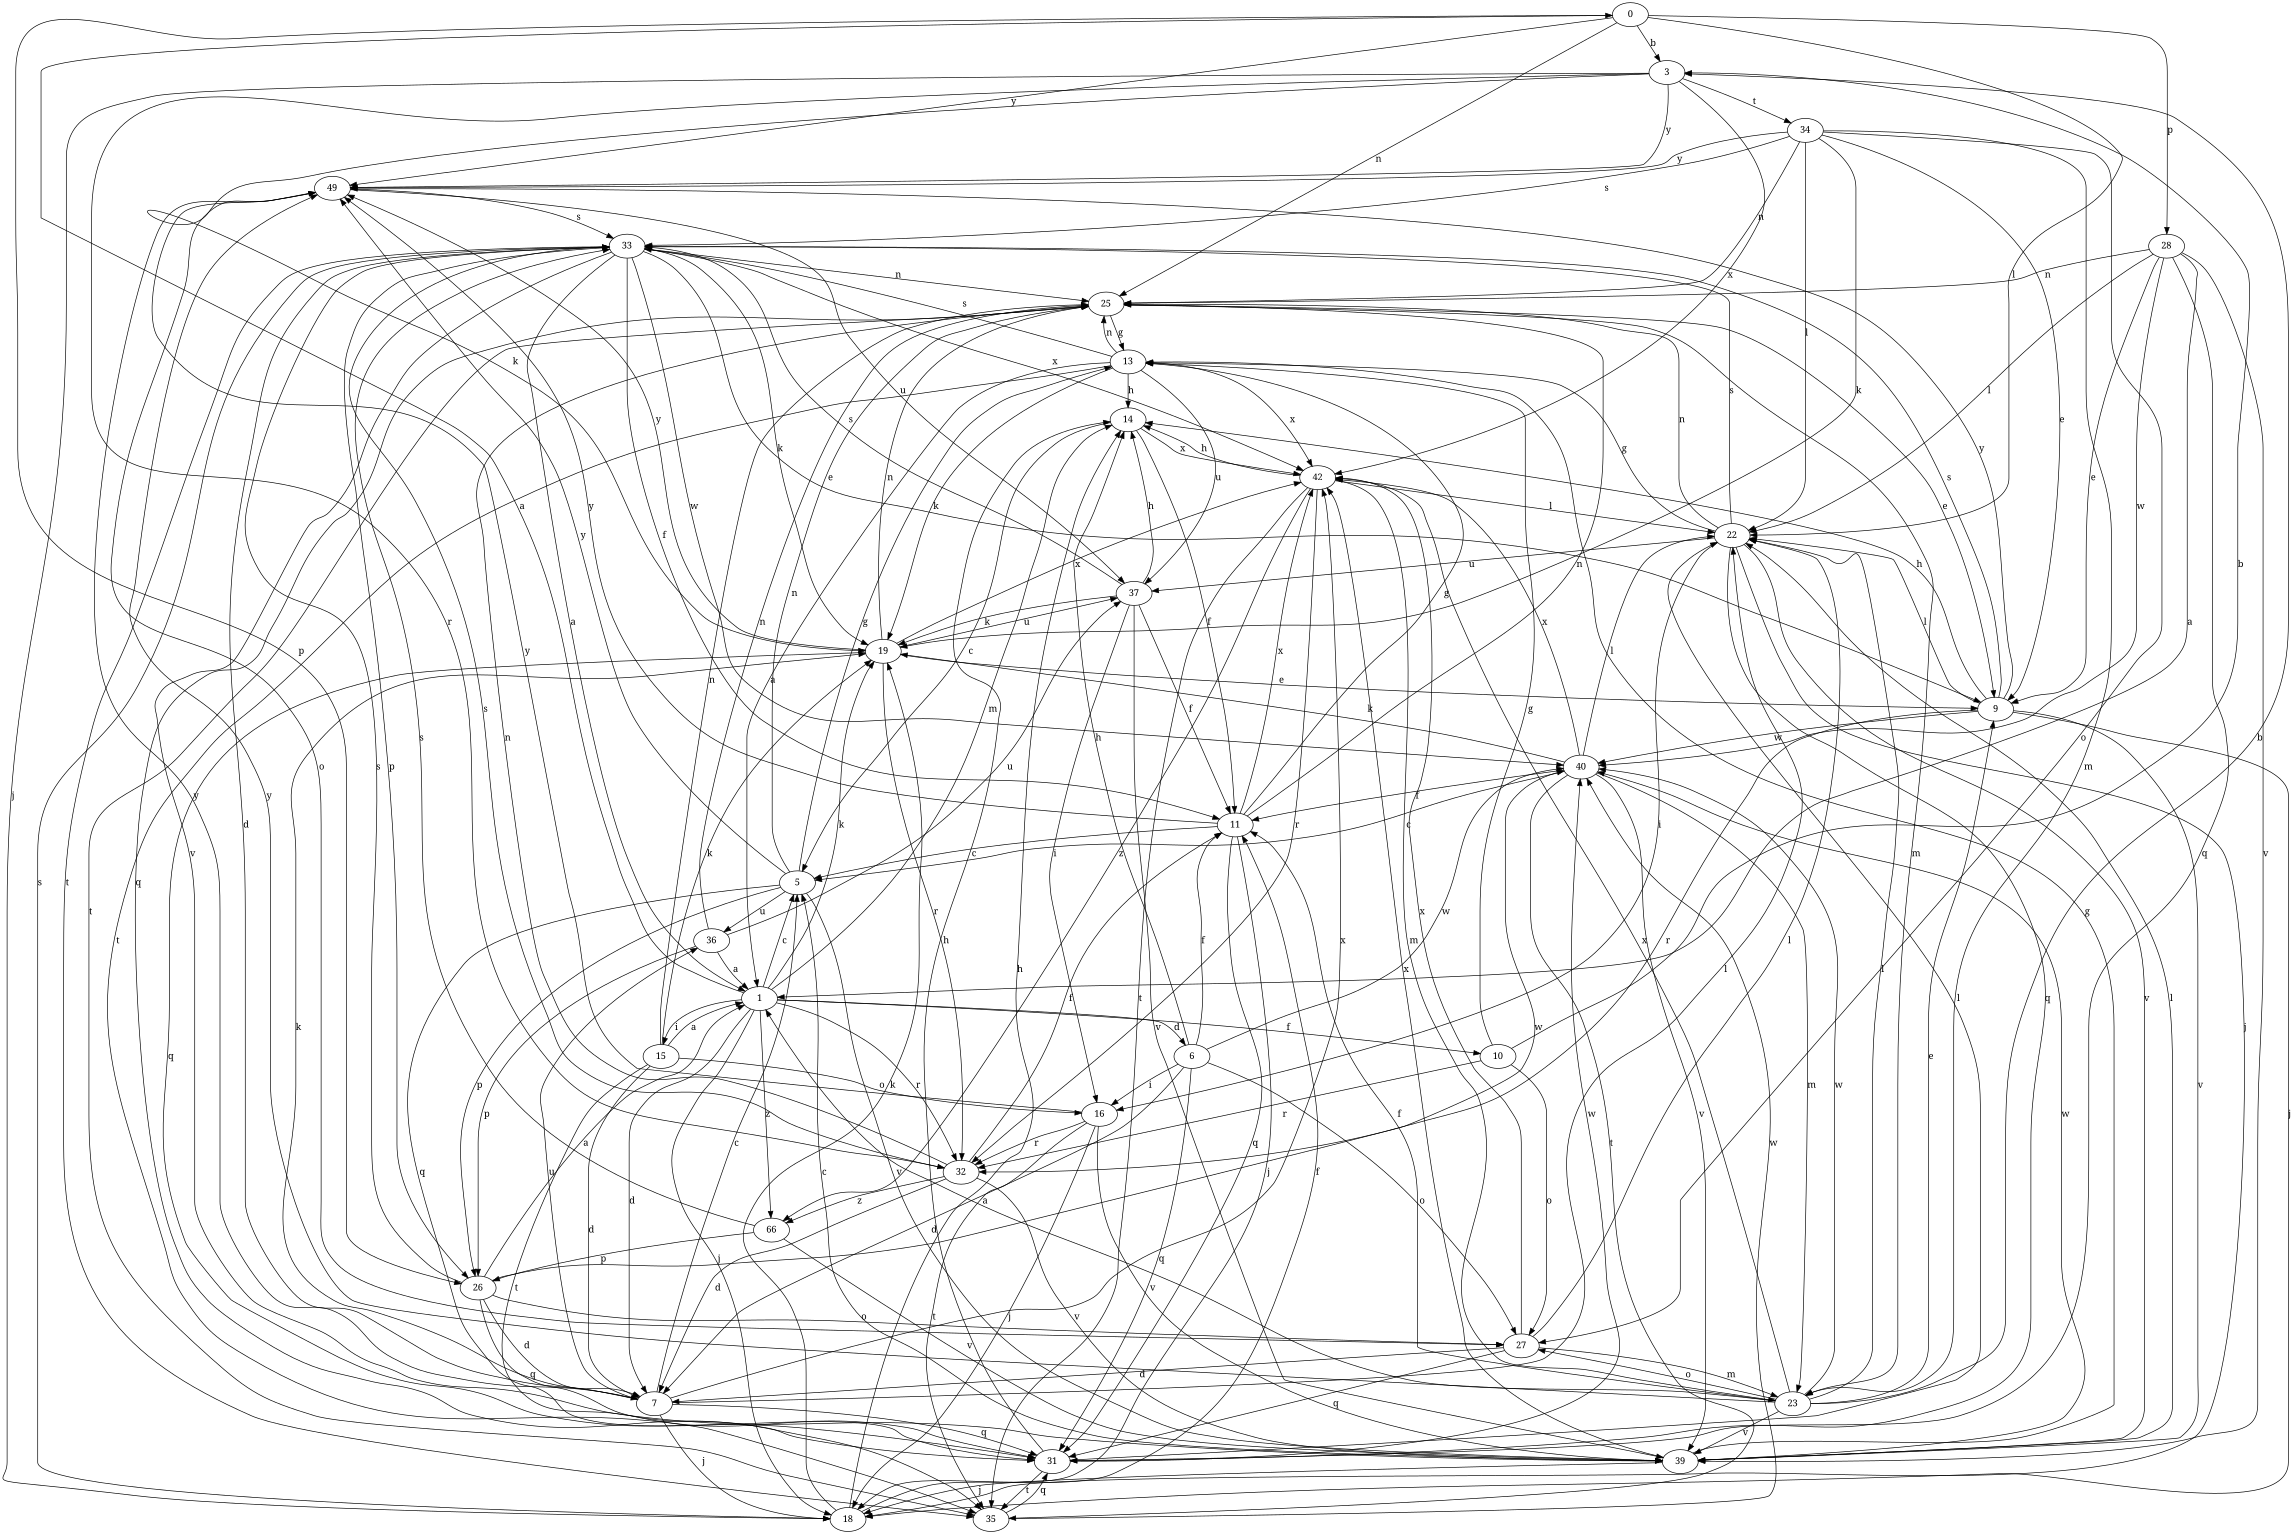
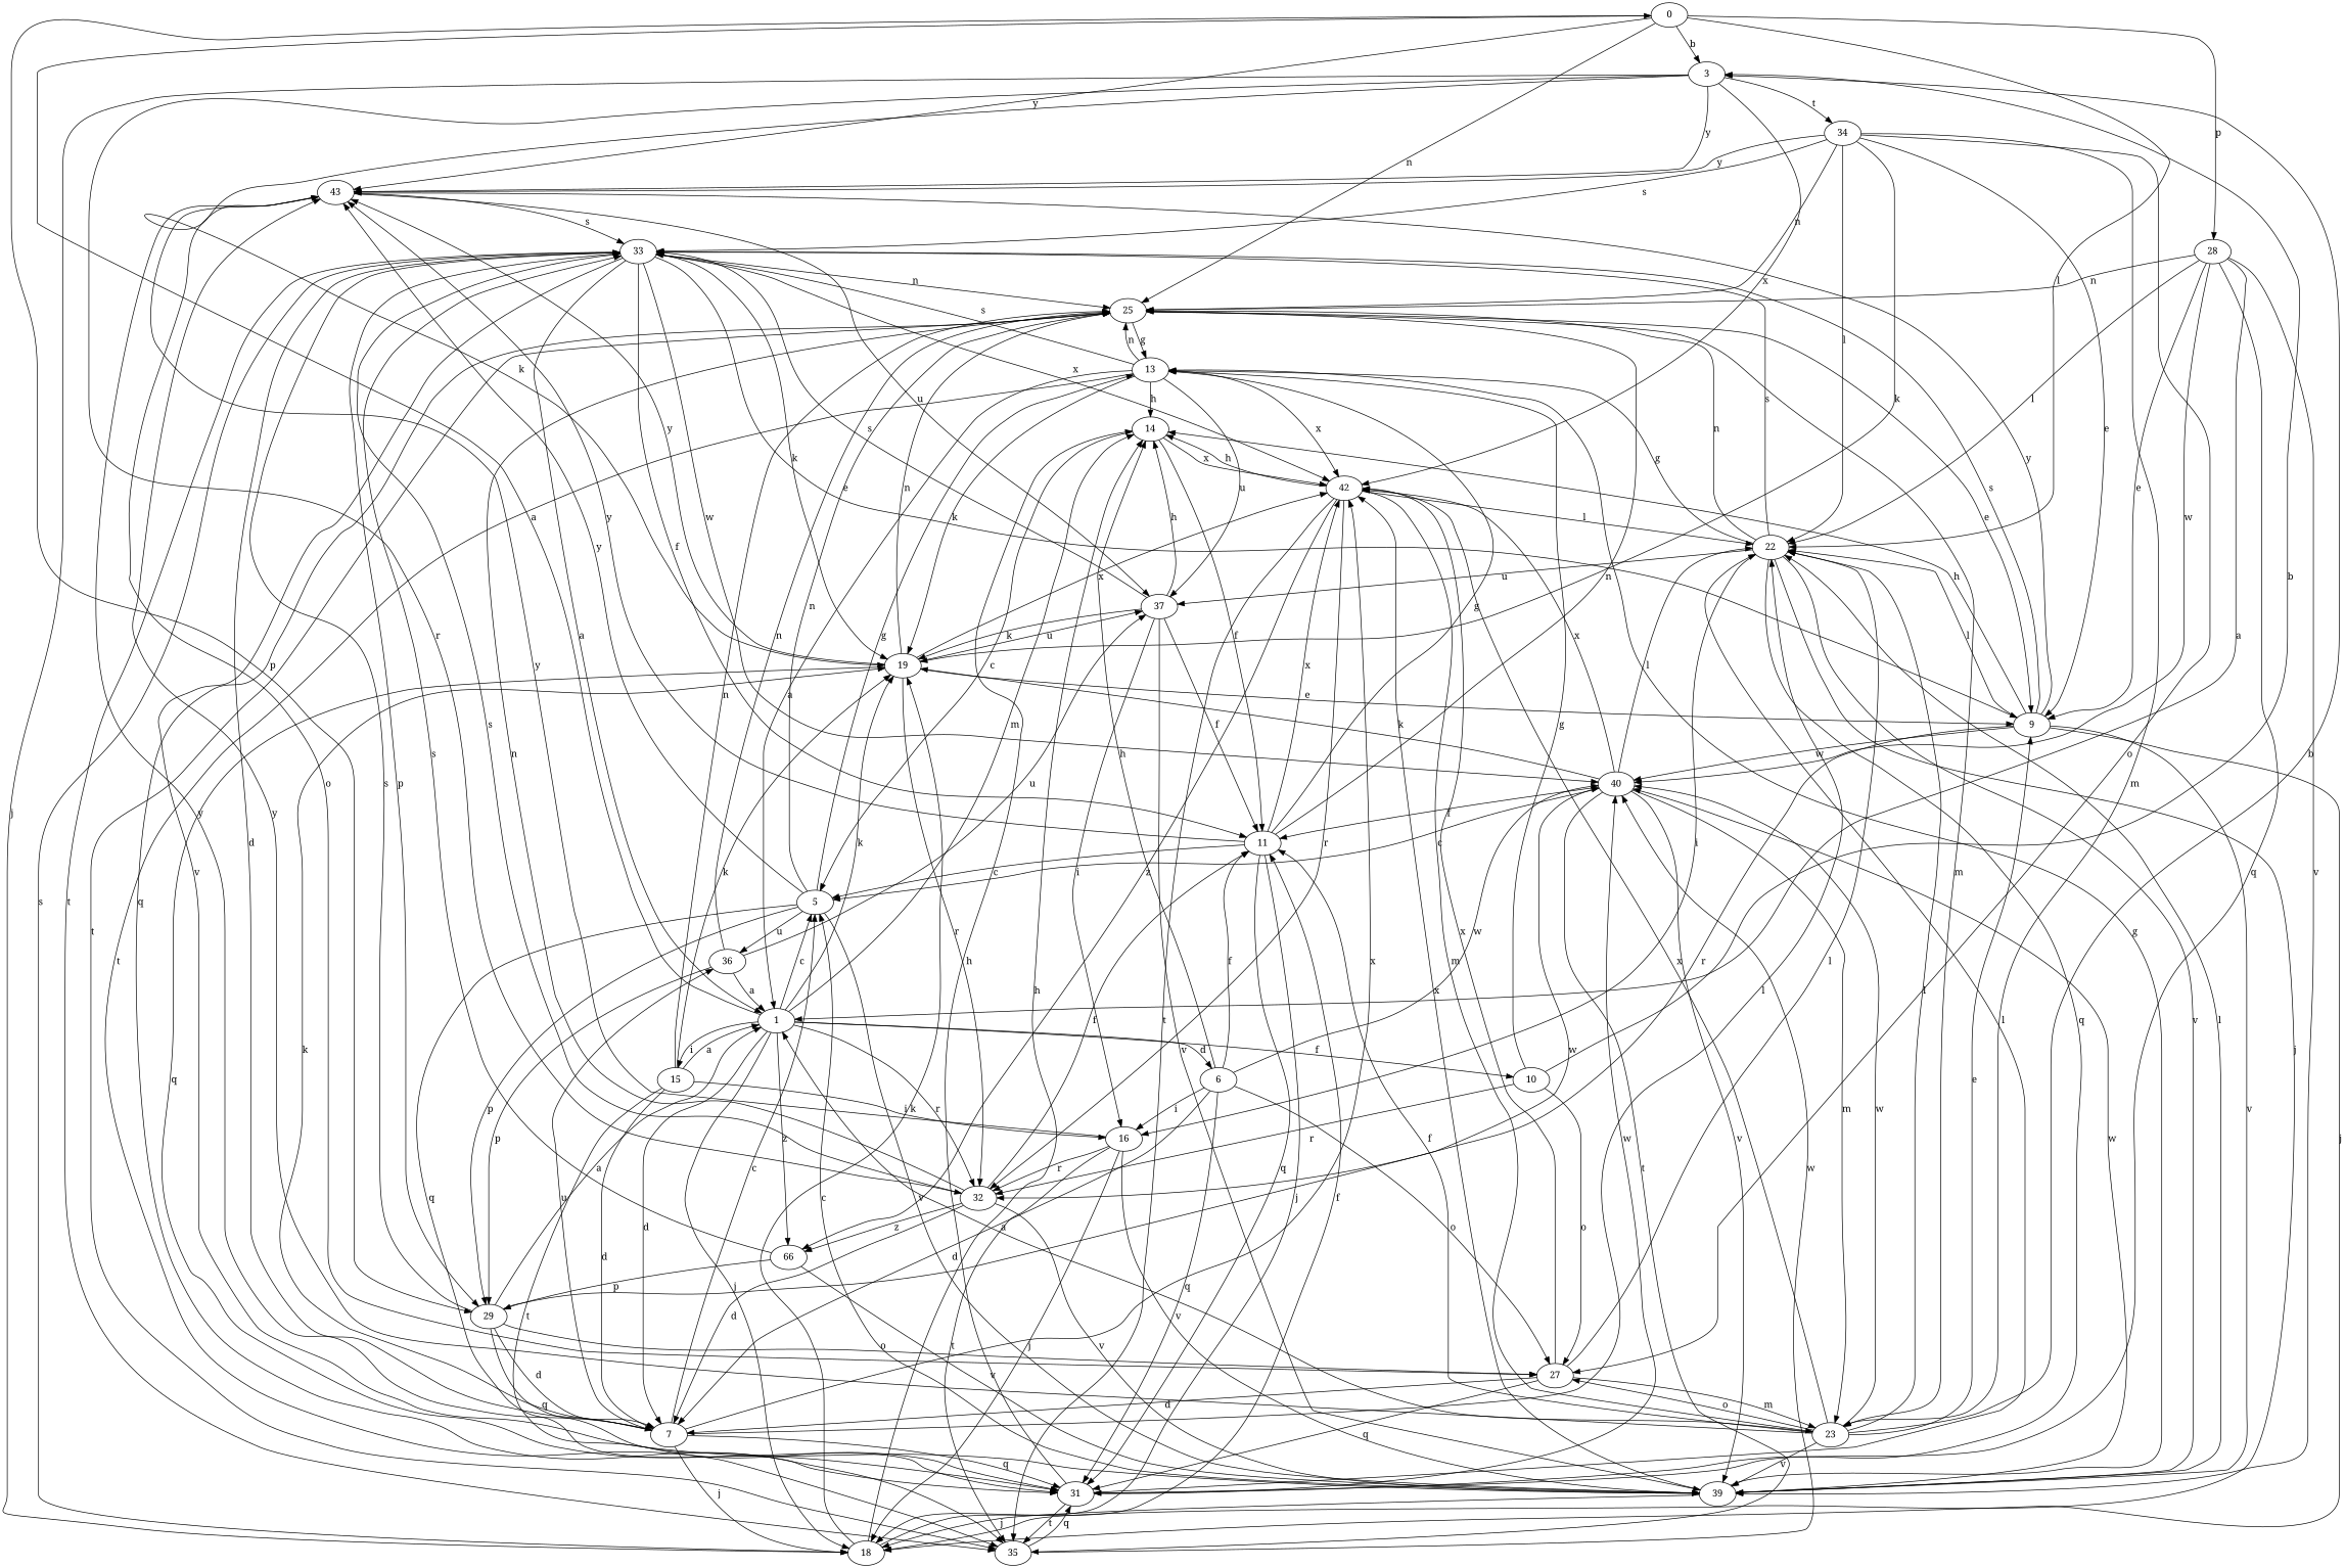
  strict digraph {
    fontname="Noto Serif"
    node [fontname="Noto Serif"]
    edge [fontname="Noto Serif"]
    0
    3
    22
    25
    28
-   29 [label=26]
-   43 [label=49]
+   29
+   43
    18
    19
    32
    34
    42
    13
    31
    39
    16
    33
    37
    9
    35
    23
    1
    40
    7
    27
    5
    6
    10
    14
    15
    n31 [label=66]
    36
    11
    0 -> 3 [label=b]
    0 -> 22 [label=l]
    0 -> 25 [label=n]
    0 -> 28 [label=p]
    0 -> 29 [label=p]
    0 -> 43 [label=y]
    3 -> 43 [label=y]
    3 -> 18 [label=j]
    3 -> 19 [label=k]
    3 -> 32 [label=r]
    3 -> 34 [label=t]
    3 -> 42 [label=x]
    22 -> 25 [label=n]
    22 -> 18 [label=j]
    22 -> 13 [label=g]
    22 -> 31 [label=q]
    22 -> 39 [label=v]
    22 -> 16 [label=i]
    22 -> 33 [label=s]
    22 -> 37 [label=u]
    25 -> 13 [label=g]
    25 -> 31 [label=q]
    25 -> 9 [label=e]
    25 -> 35 [label=t]
    25 -> 23 [label=m]
    28 -> 22 [label=l]
    28 -> 25 [label=n]
    28 -> 31 [label=q]
    28 -> 39 [label=v]
    28 -> 9 [label=e]
    28 -> 1 [label=a]
    28 -> 40 [label=w]
    29 -> 31 [label=q]
    29 -> 33 [label=s]
    29 -> 1 [label=a]
    29 -> 40 [label=w]
    29 -> 7 [label=d]
    29 -> 27 [label=o]
    43 -> 33 [label=s]
    43 -> 37 [label=u]
    43 -> 27 [label=o]
    18 -> 19 [label=k]
    18 -> 33 [label=s]
    18 -> 14 [label=h]
    18 -> 11 [label=f]
    19 -> 25 [label=n]
    19 -> 43 [label=y]
    19 -> 32 [label=r]
    19 -> 42 [label=x]
    19 -> 31 [label=q]
    19 -> 37 [label=u]
    19 -> 9 [label=e]
    32 -> 25 [label=n]
    32 -> 39 [label=v]
    32 -> 33 [label=s]
    32 -> 7 [label=d]
    32 -> n31 [label=z]
    32 -> 11 [label=f]
    34 -> 22 [label=l]
    34 -> 25 [label=n]
    34 -> 43 [label=y]
    34 -> 19 [label=k]
    34 -> 33 [label=s]
    34 -> 9 [label=e]
    34 -> 23 [label=m]
    34 -> 27 [label=o]
    42 -> 22 [label=l]
    42 -> 32 [label=r]
    42 -> 35 [label=t]
    42 -> 23 [label=m]
    42 -> 14 [label=h]
    42 -> n31 [label=z]
    13 -> 25 [label=n]
    13 -> 19 [label=k]
    13 -> 42 [label=x]
    13 -> 33 [label=s]
    13 -> 37 [label=u]
    13 -> 35 [label=t]
    13 -> 1 [label=a]
    13 -> 14 [label=h]
    31 -> 22 [label=l]
    31 -> 35 [label=t]
    31 -> 40 [label=w]
    31 -> 14 [label=h]
    39 -> 22 [label=l]
    39 -> 18 [label=j]
    39 -> 42 [label=x]
    39 -> 13 [label=g]
    39 -> 40 [label=w]
    39 -> 5 [label=c]
    16 -> 43 [label=y]
    16 -> 18 [label=j]
    16 -> 32 [label=r]
    16 -> 39 [label=v]
    16 -> 35 [label=t]
    33 -> 25 [label=n]
    33 -> 29 [label=p]
    33 -> 19 [label=k]
    33 -> 42 [label=x]
    33 -> 39 [label=v]
    33 -> 9 [label=e]
    33 -> 35 [label=t]
    33 -> 1 [label=a]
    33 -> 40 [label=w]
    33 -> 7 [label=d]
    33 -> 11 [label=f]
    37 -> 19 [label=k]
    37 -> 39 [label=v]
    37 -> 16 [label=i]
    37 -> 33 [label=s]
    37 -> 14 [label=h]
    37 -> 11 [label=f]
    9 -> 22 [label=l]
    9 -> 43 [label=y]
    9 -> 18 [label=j]
    9 -> 32 [label=r]
    9 -> 39 [label=v]
    9 -> 33 [label=s]
    9 -> 40 [label=w]
    9 -> 14 [label=h]
    35 -> 31 [label=q]
    35 -> 40 [label=w]
    23 -> 3 [label=b]
    23 -> 22 [label=l]
    23 -> 43 [label=y]
    23 -> 42 [label=x]
    23 -> 39 [label=v]
    23 -> 9 [label=e]
    23 -> 1 [label=a]
    23 -> 40 [label=w]
    23 -> 27 [label=o]
    23 -> 11 [label=f]
    1 -> 0 [label=a]
    1 -> 18 [label=j]
    1 -> 19 [label=k]
    1 -> 32 [label=r]
    1 -> 7 [label=d]
    1 -> 5 [label=c]
    1 -> 6 [label=d]
    1 -> 10 [label=f]
    1 -> 14 [label=m]
    1 -> 15 [label=i]
    1 -> n31 [label=z]
    40 -> 22 [label=l]
    40 -> 19 [label=k]
    40 -> 42 [label=x]
    40 -> 39 [label=v]
    40 -> 35 [label=t]
    40 -> 23 [label=m]
    40 -> 5 [label=c]
    40 -> 11 [label=f]
    7 -> 22 [label=l]
    7 -> 43 [label=y]
    7 -> 18 [label=j]
    7 -> 19 [label=k]
    7 -> 42 [label=x]
    7 -> 31 [label=q]
    7 -> 5 [label=c]
    7 -> 36 [label=u]
    27 -> 22 [label=l]
    27 -> 42 [label=x]
    27 -> 31 [label=q]
    27 -> 23 [label=m]
    27 -> 7 [label=d]
    5 -> 25 [label=n]
    5 -> 29 [label=p]
    5 -> 43 [label=y]
    5 -> 13 [label=g]
    5 -> 31 [label=q]
    5 -> 39 [label=v]
    5 -> 36 [label=u]
    6 -> 31 [label=q]
    6 -> 16 [label=i]
    6 -> 40 [label=w]
    6 -> 7 [label=d]
    6 -> 27 [label=o]
    6 -> 14 [label=h]
    6 -> 11 [label=f]
    10 -> 3 [label=b]
    10 -> 32 [label=r]
    10 -> 13 [label=g]
    10 -> 27 [label=o]
    14 -> 42 [label=x]
    14 -> 5 [label=c]
    14 -> 11 [label=f]
    15 -> 25 [label=n]
    15 -> 19 [label=k]
-   15 -> 16 [label=o]
+   15 -> 16 [label=i]
    15 -> 35 [label=t]
    15 -> 1 [label=a]
    15 -> 7 [label=d]
    n31 -> 29 [label=p]
    n31 -> 39 [label=v]
    n31 -> 33 [label=s]
    36 -> 25 [label=n]
    36 -> 29 [label=p]
    36 -> 37 [label=u]
    36 -> 1 [label=a]
    11 -> 25 [label=n]
    11 -> 43 [label=y]
    11 -> 18 [label=j]
    11 -> 42 [label=x]
    11 -> 13 [label=g]
    11 -> 31 [label=q]
    11 -> 5 [label=c]
  }
